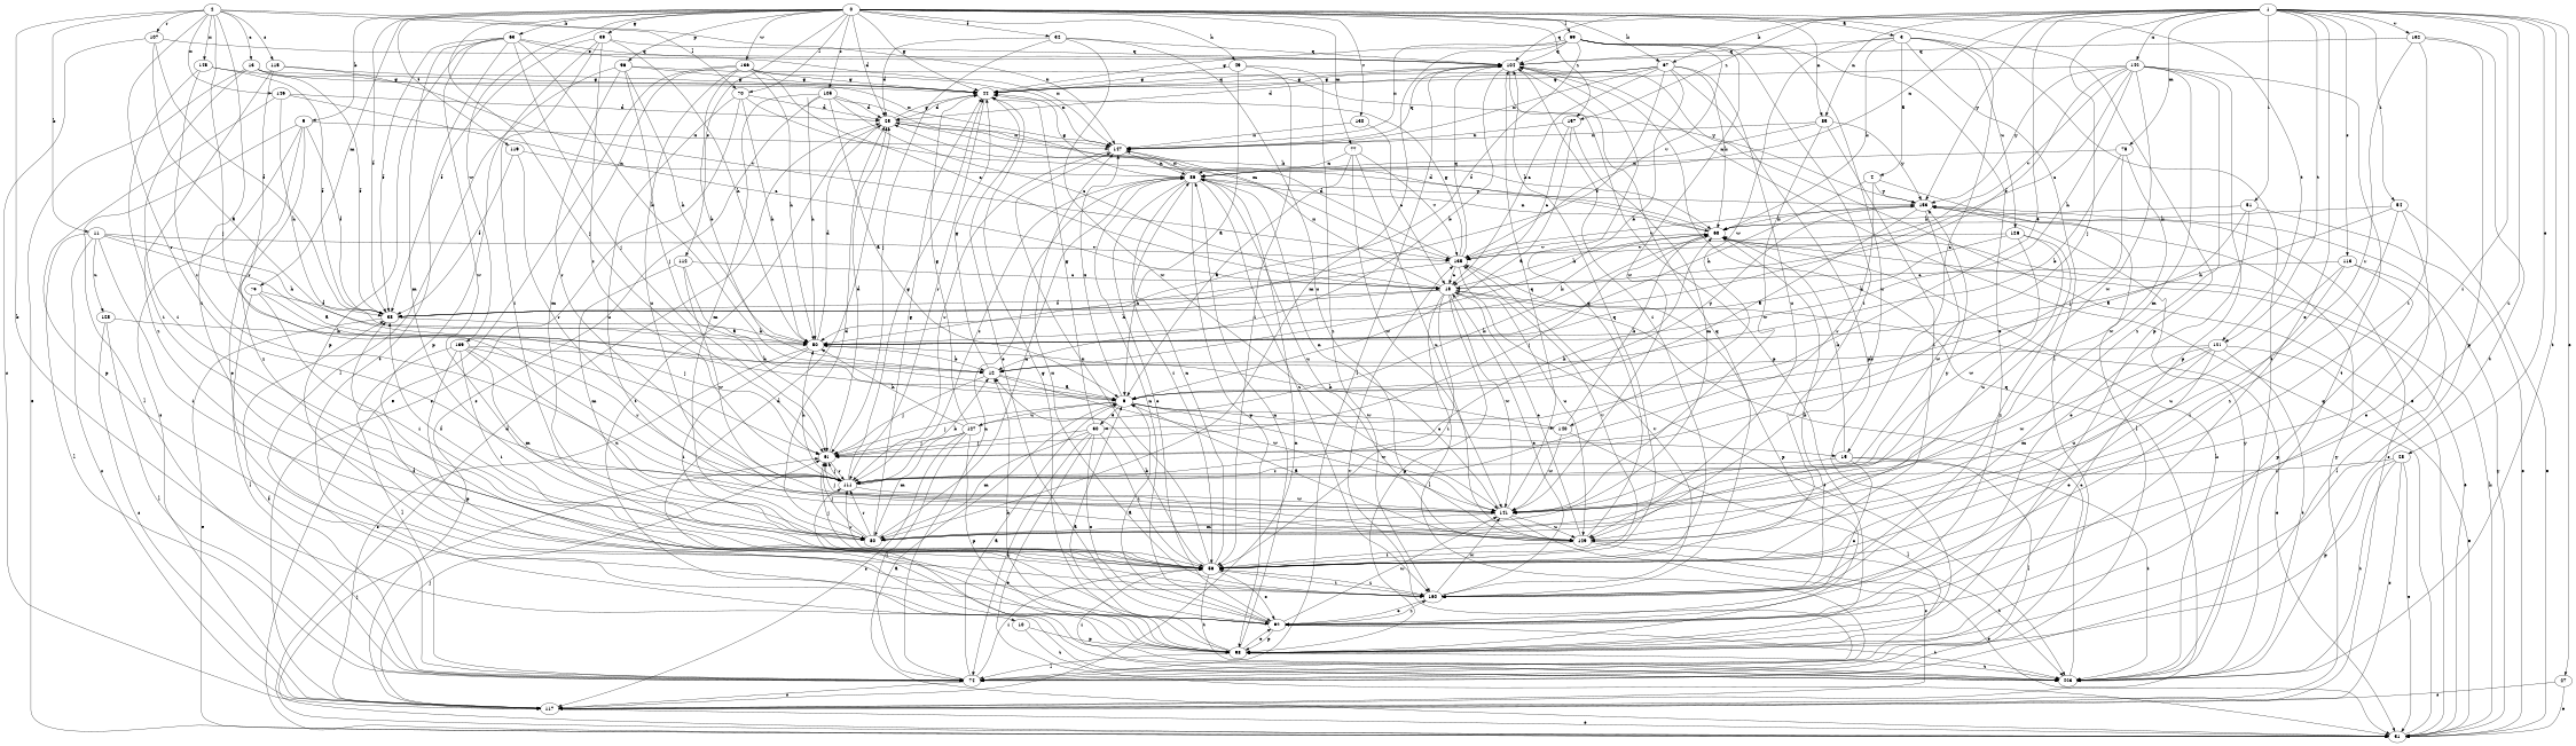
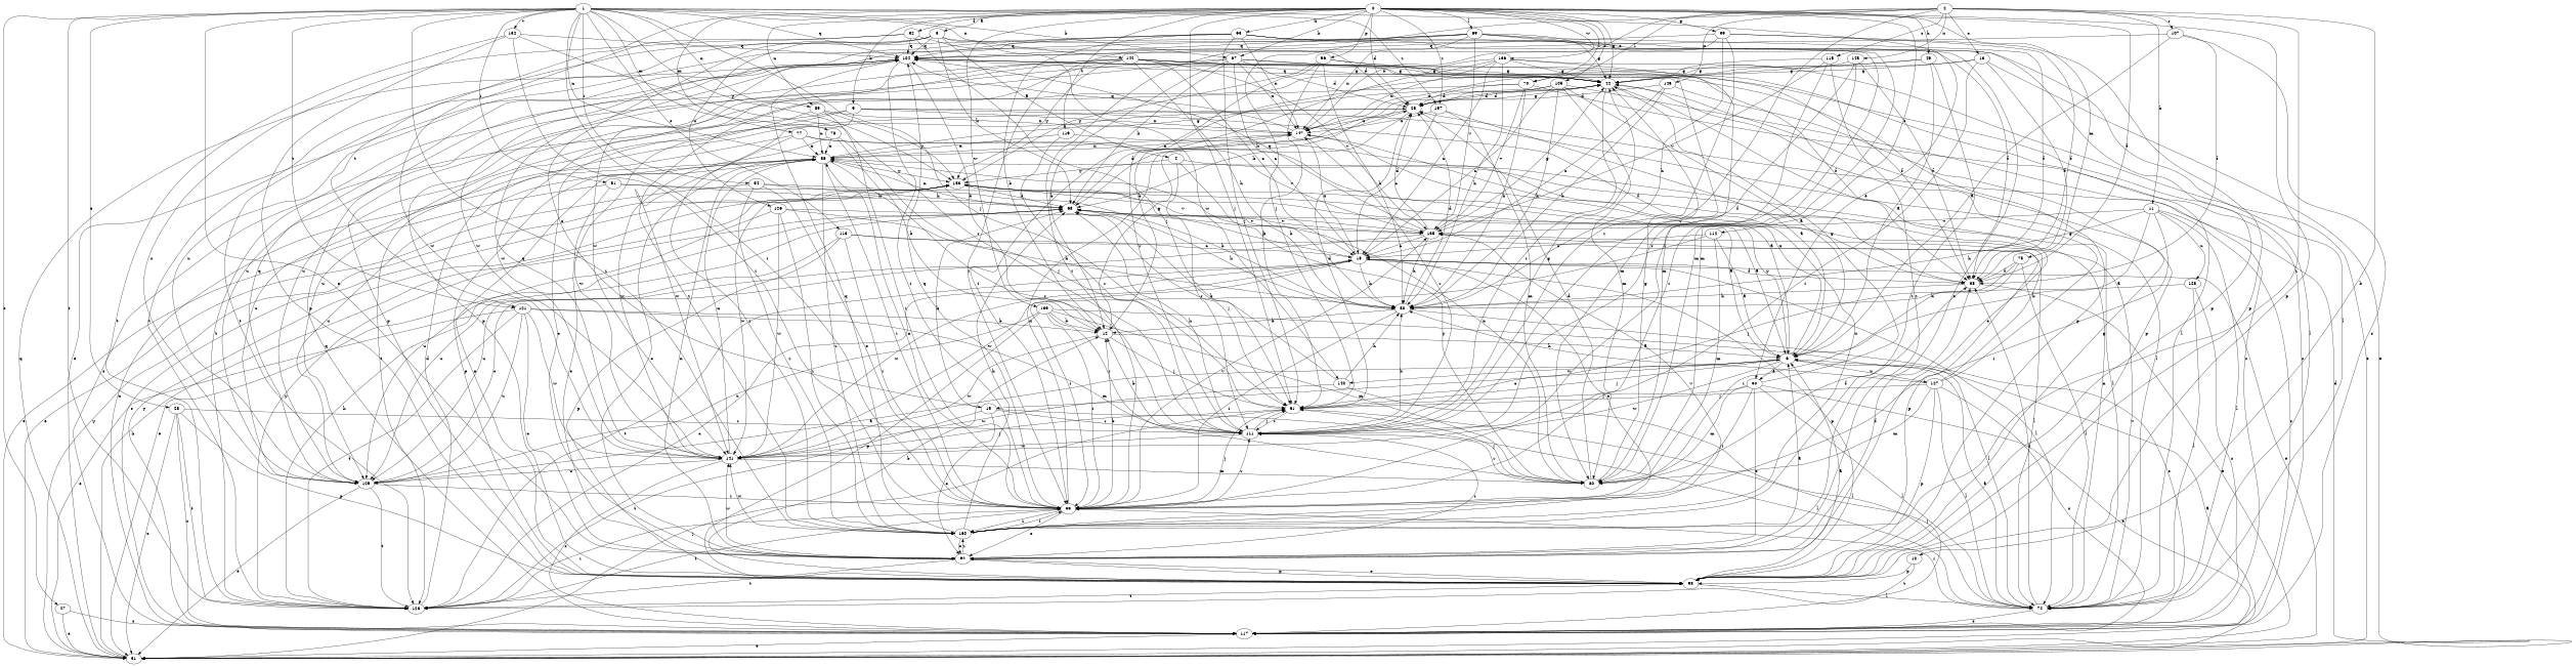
  strict digraph {
    0
    3
    9
    25
    32
    38
    39
    44
    49
    61
    63
    67
    69
    70
    75
    77
    85
    96
    98
    105
    112
    119
    121
-   130
    136
    139
    157
    104
-   123 [label=423]
+   123
    4
    15
    68
    74
    126
    140
    92
    160
    147
    117
    141
    129
    50
    31
    56
    111
    6
    12
    80
    18
    135
    86
    153
    1
    27
    28
    30
    51
    54
    78
    113
    132
    142
    2
    10
    11
    13
    107
    115
    145
    146
    128
    127
    0 -> 3 [label=a]
    0 -> 9 [label=b]
    0 -> 25 [label=d]
    0 -> 32 [label=f]
    0 -> 38 [label=f]
    0 -> 39 [label=g]
    0 -> 44 [label=g]
    0 -> 49 [label=h]
    0 -> 61 [label=j]
    0 -> 63 [label=k]
    0 -> 67 [label=k]
    0 -> 69 [label=l]
    0 -> 70 [label=l]
    0 -> 75 [label=m]
    0 -> 77 [label=m]
    0 -> 85 [label=n]
    0 -> 96 [label=p]
    0 -> 98 [label=p]
    0 -> 105 [label=r]
    0 -> 112 [label=s]
    0 -> 119 [label=t]
    0 -> 121 [label=t]
-   0 -> 130 [label=v]
    0 -> 136 [label=w]
    0 -> 139 [label=w]
    0 -> 157 [label=z]
    3 -> 104 [label=q]
    3 -> 123 [label=t]
    3 -> 4 [label=a]
    3 -> 15 [label=c]
    3 -> 68 [label=k]
    3 -> 74 [label=l]
    3 -> 126 [label=u]
    3 -> 140 [label=w]
    9 -> 38 [label=f]
    9 -> 74 [label=l]
    9 -> 92 [label=o]
    9 -> 160 [label=z]
    9 -> 147 [label=x]
    9 -> 117 [label=s]
    25 -> 44 [label=g]
    25 -> 123 [label=t]
    25 -> 68 [label=k]
    25 -> 147 [label=x]
    32 -> 25 [label=d]
    32 -> 61 [label=j]
    32 -> 104 [label=q]
    32 -> 141 [label=w]
    32 -> 129 [label=u]
    38 -> 50 [label=h]
    38 -> 31 [label=e]
    39 -> 38 [label=f]
    39 -> 98 [label=p]
    39 -> 104 [label=q]
    39 -> 50 [label=h]
    39 -> 56 [label=i]
    39 -> 111 [label=r]
    44 -> 25 [label=d]
    44 -> 104 [label=q]
    44 -> 92 [label=o]
    44 -> 111 [label=r]
    49 -> 44 [label=g]
    49 -> 160 [label=z]
    49 -> 56 [label=i]
    49 -> 6 [label=a]
    61 -> 25 [label=d]
    61 -> 111 [label=r]
    63 -> 38 [label=f]
    63 -> 61 [label=j]
    63 -> 98 [label=p]
    63 -> 104 [label=q]
    63 -> 123 [label=t]
    63 -> 147 [label=x]
    63 -> 141 [label=w]
    63 -> 12 [label=b]
    63 -> 80 [label=m]
    67 -> 25 [label=d]
    67 -> 38 [label=f]
    67 -> 44 [label=g]
    67 -> 98 [label=p]
    67 -> 68 [label=k]
    67 -> 147 [label=x]
    67 -> 129 [label=u]
    67 -> 12 [label=b]
    67 -> 18 [label=c]
    69 -> 38 [label=f]
    69 -> 44 [label=g]
    69 -> 104 [label=q]
    69 -> 92 [label=o]
    69 -> 147 [label=x]
    69 -> 141 [label=w]
    69 -> 129 [label=u]
    69 -> 56 [label=i]
    69 -> 80 [label=m]
    69 -> 135 [label=v]
    70 -> 25 [label=d]
    70 -> 117 [label=s]
    70 -> 129 [label=u]
    70 -> 50 [label=h]
-   70 -> 135 [label=m]
+   70 -> 135 [label=v]
    75 -> 38 [label=f]
    75 -> 61 [label=j]
    75 -> 74 [label=l]
    75 -> 56 [label=i]
    77 -> 141 [label=w]
    77 -> 129 [label=u]
    77 -> 6 [label=a]
    77 -> 135 [label=v]
    77 -> 86 [label=n]
    85 -> 147 [label=x]
    85 -> 141 [label=w]
    85 -> 56 [label=i]
    85 -> 86 [label=n]
    85 -> 153 [label=y]
    96 -> 44 [label=g]
    96 -> 61 [label=j]
    96 -> 74 [label=l]
    96 -> 50 [label=h]
    96 -> 111 [label=r]
    96 -> 153 [label=y]
    98 -> 44 [label=g]
    98 -> 123 [label=t]
    98 -> 74 [label=l]
    98 -> 92 [label=o]
    98 -> 6 [label=a]
    98 -> 12 [label=b]
    98 -> 86 [label=n]
    105 -> 25 [label=d]
    105 -> 68 [label=k]
    105 -> 117 [label=s]
    105 -> 50 [label=h]
    105 -> 6 [label=a]
    105 -> 80 [label=m]
    105 -> 18 [label=c]
    112 -> 141 [label=w]
    112 -> 6 [label=a]
    112 -> 80 [label=m]
    112 -> 18 [label=c]
    119 -> 38 [label=f]
    119 -> 111 [label=r]
    119 -> 86 [label=n]
    121 -> 123 [label=t]
    121 -> 92 [label=o]
    121 -> 141 [label=w]
    121 -> 129 [label=u]
    121 -> 31 [label=e]
    121 -> 12 [label=b]
    121 -> 80 [label=m]
-   130 -> 147 [label=x]
-   130 -> 18 [label=c]
    136 -> 44 [label=g]
    136 -> 147 [label=x]
    136 -> 129 [label=u]
    136 -> 50 [label=h]
    136 -> 31 [label=e]
    136 -> 12 [label=b]
    136 -> 80 [label=m]
    136 -> 18 [label=c]
    139 -> 98 [label=p]
    139 -> 74 [label=l]
    139 -> 129 [label=u]
    139 -> 56 [label=i]
    139 -> 111 [label=r]
    139 -> 12 [label=b]
    139 -> 80 [label=m]
    157 -> 147 [label=x]
    157 -> 6 [label=a]
    157 -> 80 [label=m]
    157 -> 18 [label=c]
    104 -> 44 [label=g]
    104 -> 98 [label=p]
    104 -> 74 [label=l]
    104 -> 31 [label=e]
    104 -> 56 [label=i]
    104 -> 12 [label=b]
    123 -> 25 [label=d]
    123 -> 68 [label=k]
    123 -> 56 [label=i]
    123 -> 18 [label=c]
    123 -> 153 [label=y]
    4 -> 74 [label=l]
    4 -> 50 [label=h]
    4 -> 111 [label=r]
    4 -> 153 [label=y]
    15 -> 123 [label=t]
    15 -> 68 [label=k]
    15 -> 74 [label=l]
    15 -> 92 [label=o]
    15 -> 111 [label=r]
    68 -> 25 [label=d]
    68 -> 61 [label=j]
    68 -> 31 [label=e]
    68 -> 135 [label=v]
    68 -> 86 [label=n]
    74 -> 38 [label=f]
    74 -> 117 [label=s]
    74 -> 56 [label=i]
    74 -> 6 [label=a]
    74 -> 135 [label=v]
    74 -> 86 [label=n]
    126 -> 160 [label=z]
    126 -> 141 [label=w]
    126 -> 129 [label=u]
    126 -> 50 [label=h]
    126 -> 135 [label=v]
    140 -> 68 [label=k]
    140 -> 74 [label=l]
    140 -> 141 [label=w]
    140 -> 50 [label=h]
    92 -> 38 [label=f]
    92 -> 98 [label=p]
    92 -> 123 [label=t]
    92 -> 160 [label=z]
    92 -> 141 [label=w]
    92 -> 111 [label=r]
    92 -> 6 [label=a]
    92 -> 86 [label=n]
    160 -> 104 [label=q]
    160 -> 68 [label=k]
    160 -> 92 [label=o]
    160 -> 147 [label=x]
    160 -> 141 [label=w]
    160 -> 56 [label=i]
    160 -> 18 [label=c]
    160 -> 135 [label=v]
    147 -> 104 [label=q]
    147 -> 111 [label=r]
    147 -> 86 [label=n]
    117 -> 61 [label=j]
    117 -> 104 [label=q]
    117 -> 31 [label=e]
    117 -> 86 [label=n]
    117 -> 153 [label=y]
    141 -> 61 [label=j]
    141 -> 104 [label=q]
    141 -> 117 [label=s]
    141 -> 129 [label=u]
    141 -> 80 [label=m]
    141 -> 86 [label=n]
    129 -> 104 [label=q]
    129 -> 123 [label=t]
    129 -> 31 [label=e]
    129 -> 56 [label=i]
    129 -> 6 [label=a]
    129 -> 18 [label=c]
    50 -> 25 [label=d]
    50 -> 68 [label=k]
    50 -> 117 [label=s]
    50 -> 56 [label=i]
    50 -> 12 [label=b]
    31 -> 25 [label=d]
    31 -> 61 [label=j]
    31 -> 104 [label=q]
    31 -> 68 [label=k]
    31 -> 6 [label=a]
    31 -> 153 [label=y]
    56 -> 61 [label=j]
    56 -> 104 [label=q]
    56 -> 123 [label=t]
    56 -> 92 [label=o]
    56 -> 160 [label=z]
    56 -> 147 [label=x]
    56 -> 111 [label=r]
    56 -> 12 [label=b]
    56 -> 135 [label=v]
    56 -> 86 [label=n]
    111 -> 44 [label=g]
    111 -> 61 [label=j]
    111 -> 68 [label=k]
    111 -> 141 [label=w]
    111 -> 50 [label=h]
    111 -> 12 [label=b]
    6 -> 61 [label=j]
    6 -> 15 [label=c]
    6 -> 140 [label=w]
    6 -> 147 [label=x]
    6 -> 141 [label=w]
    6 -> 153 [label=y]
    6 -> 30 [label=e]
    6 -> 127 [label=u]
    12 -> 44 [label=g]
    12 -> 61 [label=j]
    12 -> 141 [label=w]
    12 -> 6 [label=a]
    80 -> 25 [label=d]
    80 -> 38 [label=f]
    80 -> 44 [label=g]
    80 -> 61 [label=j]
    80 -> 111 [label=r]
    80 -> 86 [label=n]
    80 -> 153 [label=y]
    18 -> 38 [label=f]
    18 -> 98 [label=p]
    18 -> 123 [label=t]
    18 -> 68 [label=k]
    18 -> 74 [label=l]
    18 -> 147 [label=x]
    18 -> 141 [label=w]
    18 -> 50 [label=h]
    18 -> 31 [label=e]
    18 -> 56 [label=i]
    135 -> 25 [label=d]
    135 -> 44 [label=g]
    135 -> 98 [label=p]
    135 -> 104 [label=q]
    135 -> 129 [label=u]
    135 -> 50 [label=h]
    135 -> 18 [label=c]
    86 -> 44 [label=g]
    86 -> 98 [label=p]
    86 -> 92 [label=o]
    86 -> 160 [label=z]
    86 -> 147 [label=x]
    86 -> 129 [label=u]
    86 -> 56 [label=i]
    86 -> 111 [label=r]
    86 -> 153 [label=y]
    153 -> 68 [label=k]
    153 -> 117 [label=s]
    153 -> 141 [label=w]
    153 -> 6 [label=a]
    153 -> 135 [label=v]
    1 -> 61 [label=j]
    1 -> 67 [label=k]
    1 -> 85 [label=n]
    1 -> 121 [label=t]
    1 -> 157 [label=z]
    1 -> 104 [label=q]
    1 -> 123 [label=t]
    1 -> 92 [label=o]
    1 -> 160 [label=z]
    1 -> 56 [label=i]
    1 -> 86 [label=n]
    1 -> 153 [label=y]
    1 -> 27 [label=e]
    1 -> 28 [label=e]
    1 -> 30 [label=e]
    1 -> 51 [label=i]
    1 -> 54 [label=i]
    1 -> 78 [label=m]
    1 -> 113 [label=s]
    1 -> 132 [label=v]
    1 -> 142 [label=x]
    27 -> 117 [label=s]
    27 -> 31 [label=e]
    28 -> 98 [label=p]
    28 -> 123 [label=t]
    28 -> 117 [label=s]
    28 -> 31 [label=e]
    28 -> 111 [label=r]
    30 -> 44 [label=g]
    30 -> 61 [label=j]
    30 -> 74 [label=l]
    30 -> 92 [label=o]
    30 -> 31 [label=e]
    30 -> 56 [label=i]
    30 -> 80 [label=m]
    51 -> 68 [label=k]
    51 -> 92 [label=o]
    51 -> 31 [label=e]
    51 -> 6 [label=a]
    54 -> 68 [label=k]
-   54 -> 92 [label=o]
+   54 -> 56 [label=o]
    54 -> 160 [label=z]
    54 -> 50 [label=h]
    54 -> 31 [label=e]
    78 -> 61 [label=j]
    78 -> 141 [label=w]
    78 -> 12 [label=b]
    78 -> 86 [label=n]
    113 -> 98 [label=p]
    113 -> 74 [label=l]
    113 -> 129 [label=u]
    113 -> 56 [label=i]
    113 -> 18 [label=c]
    132 -> 98 [label=p]
    132 -> 104 [label=q]
    132 -> 123 [label=t]
    132 -> 56 [label=i]
    132 -> 111 [label=r]
    142 -> 38 [label=f]
    142 -> 44 [label=g]
    142 -> 98 [label=p]
    142 -> 123 [label=t]
    142 -> 160 [label=z]
    142 -> 141 [label=w]
    142 -> 50 [label=h]
    142 -> 80 [label=m]
    142 -> 18 [label=c]
    142 -> 135 [label=v]
    142 -> 153 [label=y]
    2 -> 61 [label=j]
    2 -> 70 [label=l]
    2 -> 160 [label=z]
    2 -> 147 [label=x]
    2 -> 111 [label=r]
    2 -> 10 [label=b]
    2 -> 11 [label=b]
    2 -> 13 [label=c]
    2 -> 107 [label=r]
    2 -> 115 [label=s]
    2 -> 145 [label=x]
    2 -> 146 [label=x]
    10 -> 98 [label=p]
    10 -> 123 [label=t]
    11 -> 74 [label=l]
    11 -> 117 [label=s]
    11 -> 50 [label=h]
    11 -> 56 [label=i]
    11 -> 6 [label=a]
    11 -> 135 [label=v]
    11 -> 128 [label=u]
    13 -> 38 [label=f]
    13 -> 44 [label=g]
    13 -> 147 [label=x]
    13 -> 31 [label=e]
    13 -> 56 [label=i]
    107 -> 38 [label=f]
    107 -> 104 [label=o]
    107 -> 117 [label=s]
    107 -> 6 [label=a]
    115 -> 44 [label=g]
    115 -> 160 [label=z]
    115 -> 111 [label=r]
    115 -> 135 [label=v]
    145 -> 38 [label=f]
    145 -> 44 [label=g]
    145 -> 56 [label=i]
    145 -> 111 [label=r]
    146 -> 25 [label=d]
    146 -> 98 [label=p]
    146 -> 50 [label=h]
    146 -> 18 [label=c]
    128 -> 74 [label=l]
    128 -> 117 [label=s]
    128 -> 50 [label=h]
    127 -> 44 [label=g]
    127 -> 61 [label=j]
    127 -> 98 [label=p]
    127 -> 68 [label=k]
    127 -> 74 [label=l]
    127 -> 117 [label=s]
    127 -> 50 [label=h]
    127 -> 80 [label=m]
  }
